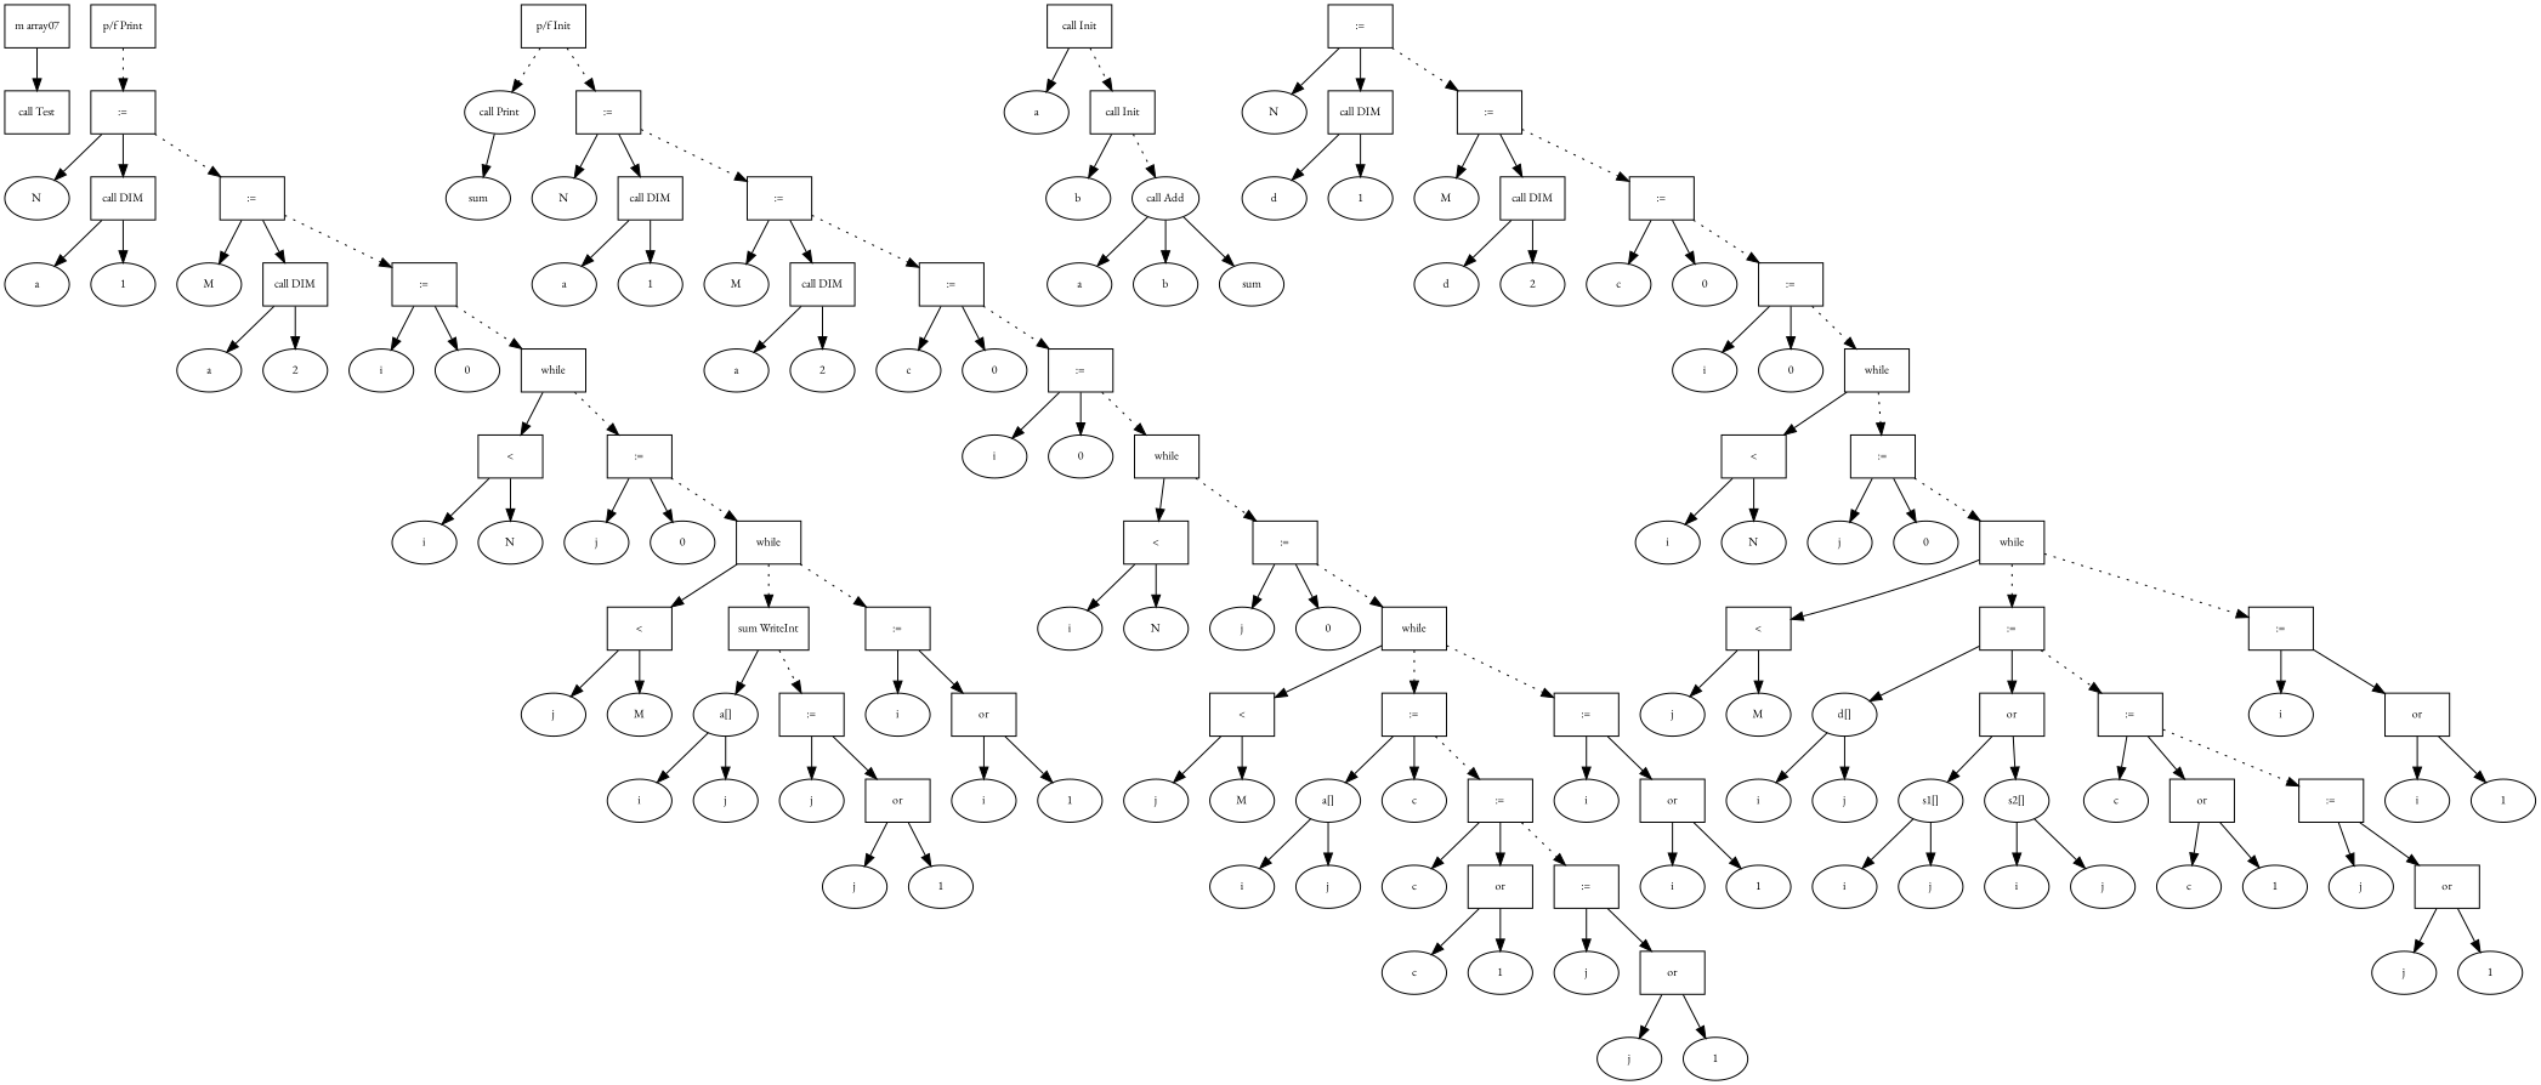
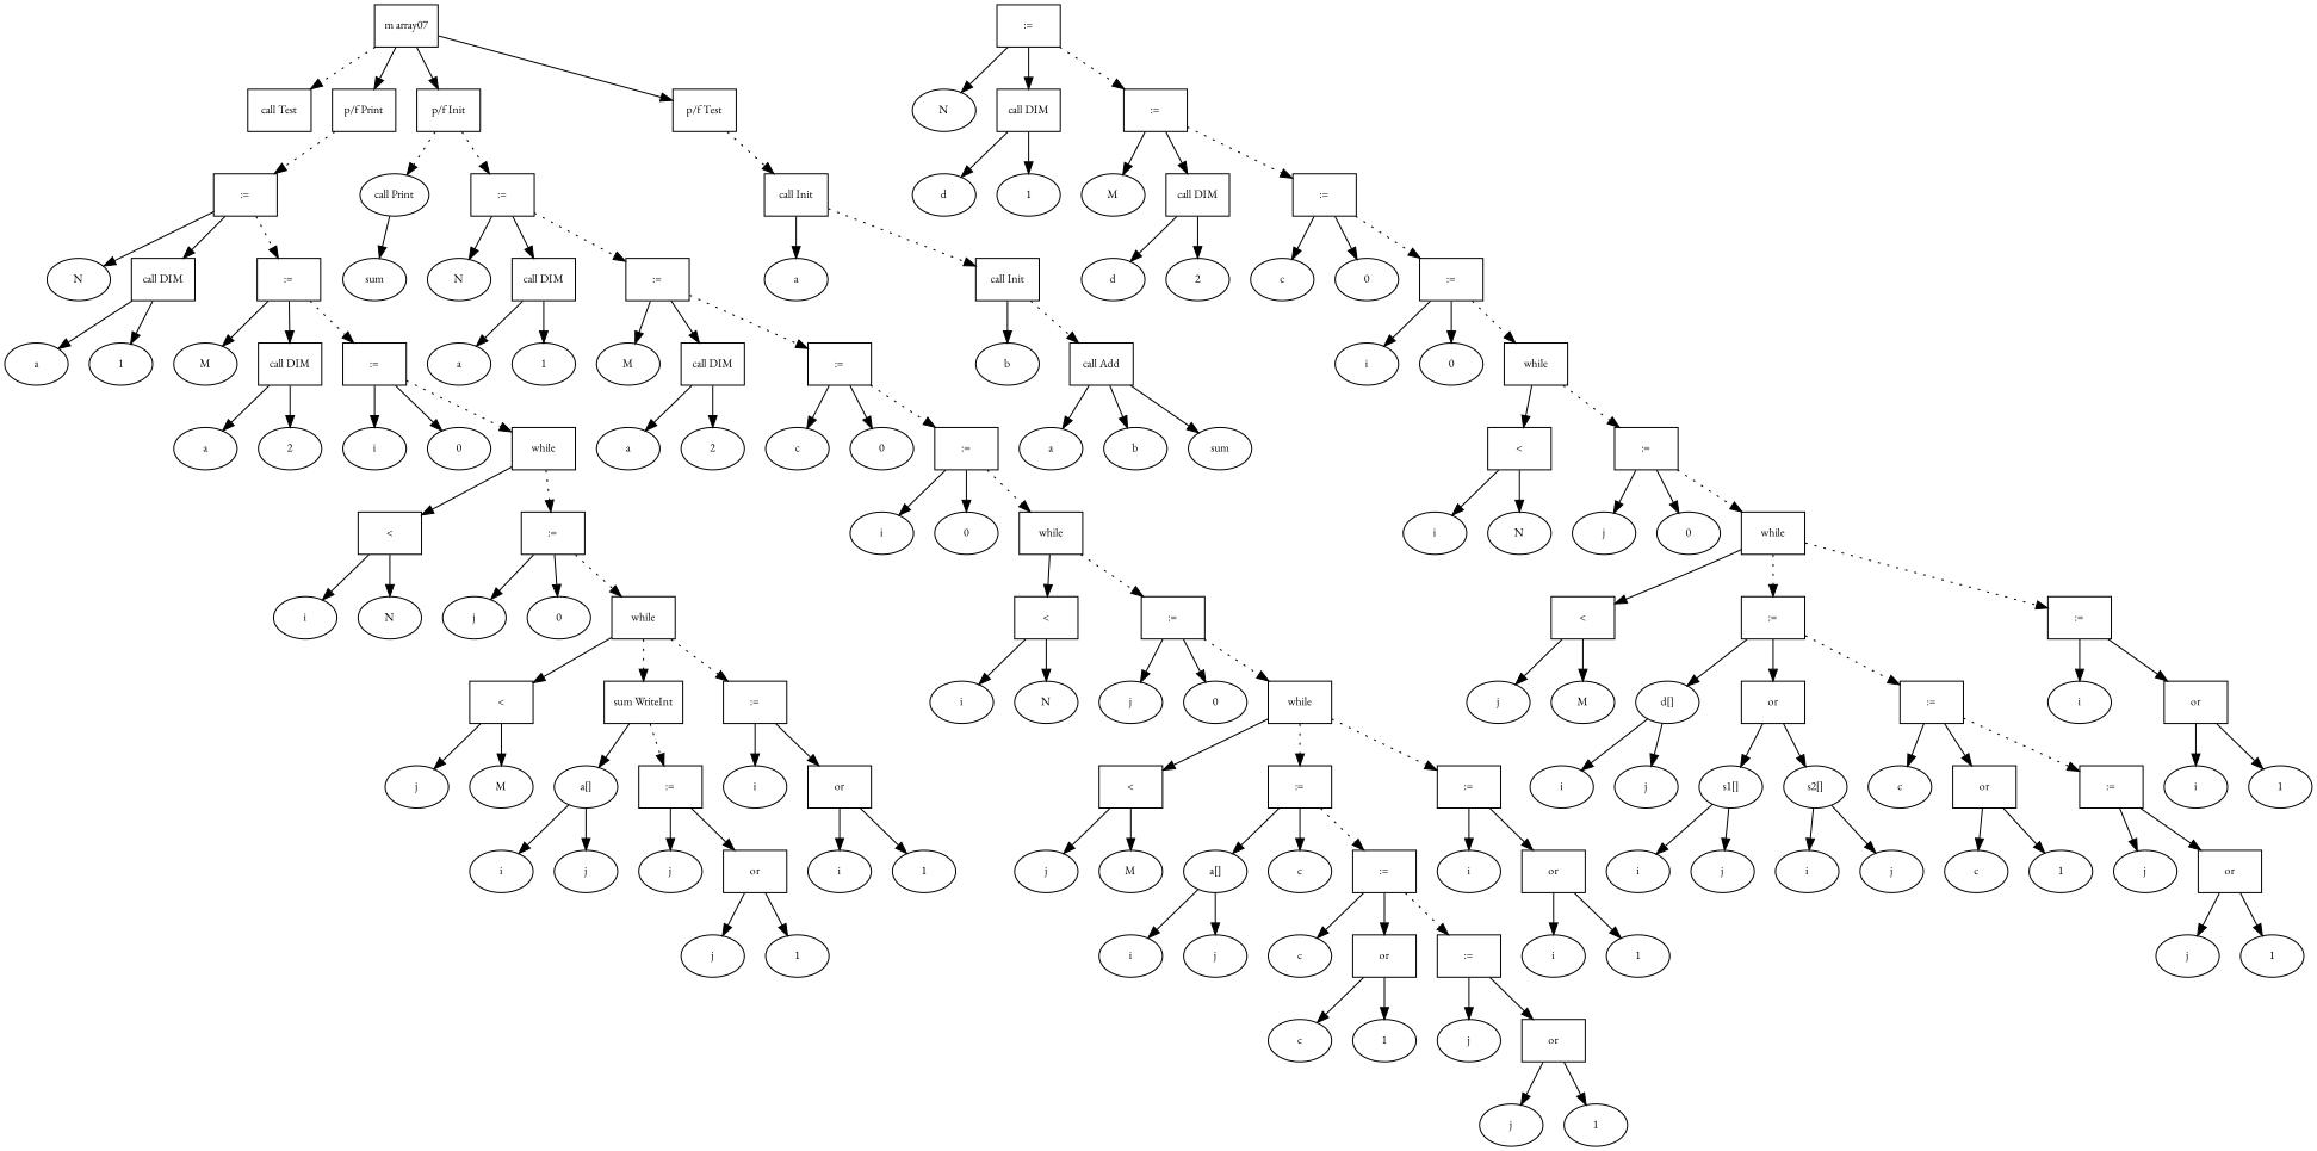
  digraph {
    fontname="EB Garamond"
    fontsize=10
    node [fontname="EB Garamond" fontsize=10 shape=ellipse]
    edge [fontname="EB Garamond" fontsize=10]
    n1 [label="m array07" shape=box]
    n2 [label="call Test" shape=box]
    n3 [label="p/f Print" shape=box]
    n4 [label="p/f Init" shape=box]
+   n5 [label="p/f Test" shape=box]
    n6 [label=":=" shape=box]
    n7 [label="call Print"]
    n8 [label=":=" shape=box]
    n9 [label="call Init" shape=box]
    n10 [label=sum]
    n11 [label=N]
    n12 [label="call DIM" shape=box]
    n13 [label=":=" shape=box]
    n14 [label=a]
    n15 [label=1]
    n16 [label=M]
    n17 [label="call DIM" shape=box]
    n18 [label=":=" shape=box]
    n19 [label=a]
    n20 [label=2]
    n21 [label=i]
    n22 [label=0]
    n23 [label=while shape=box]
    n24 [label="<" shape=box]
    n25 [label=":=" shape=box]
    n26 [label=i]
    n27 [label=N]
    n28 [label=j]
    n29 [label=0]
    n30 [label=while shape=box]
    n31 [label="<" shape=box]
    n32 [label="sum WriteInt" shape=box]
    n33 [label=":=" shape=box]
    n34 [label=j]
    n35 [label=M]
    n36 [label="a[]"]
    n37 [label=":=" shape=box]
    n38 [label=i]
    n39 [label=or shape=box]
    n40 [label=i]
    n41 [label=j]
    n42 [label=j]
    n43 [label=or shape=box]
    n44 [label=j]
    n45 [label=1]
    n46 [label=i]
    n47 [label=1]
    n48 [label=N]
    n49 [label="call DIM" shape=box]
    n50 [label=":=" shape=box]
    n51 [label=a]
    n52 [label=1]
    n53 [label=M]
    n54 [label="call DIM" shape=box]
    n55 [label=":=" shape=box]
    n56 [label=a]
    n57 [label=2]
    n58 [label=c]
    n59 [label=0]
    n60 [label=":=" shape=box]
    n61 [label=i]
    n62 [label=0]
    n63 [label=while shape=box]
    n64 [label="<" shape=box]
    n65 [label=":=" shape=box]
    n66 [label=i]
    n67 [label=N]
    n68 [label=j]
    n69 [label=0]
    n70 [label=while shape=box]
    n71 [label="<" shape=box]
    n72 [label=":=" shape=box]
    n73 [label=":=" shape=box]
    n74 [label=j]
    n75 [label=M]
    n76 [label="a[]"]
    n77 [label=c]
    n78 [label=":=" shape=box]
    n79 [label=i]
    n80 [label=or shape=box]
    n81 [label=i]
    n82 [label=j]
    n83 [label=c]
    n84 [label=or shape=box]
    n85 [label=":=" shape=box]
    n86 [label=c]
    n87 [label=1]
    n88 [label=j]
    n89 [label=or shape=box]
    n90 [label=j]
    n91 [label=1]
    n92 [label=i]
    n93 [label=1]
    n94 [label=":=" shape=box]
    n95 [label=N]
    n96 [label="call DIM" shape=box]
    n97 [label=":=" shape=box]
    n98 [label=d]
    n99 [label=1]
    n100 [label=M]
    n101 [label="call DIM" shape=box]
    n102 [label=":=" shape=box]
    n103 [label=d]
    n104 [label=2]
    n105 [label=c]
    n106 [label=0]
    n107 [label=":=" shape=box]
    n108 [label=i]
    n109 [label=0]
    n110 [label=while shape=box]
    n111 [label="<" shape=box]
    n112 [label=":=" shape=box]
    n113 [label=i]
    n114 [label=N]
    n115 [label=j]
    n116 [label=0]
    n117 [label=while shape=box]
    n118 [label="<" shape=box]
    n119 [label=":=" shape=box]
    n120 [label=":=" shape=box]
    n121 [label=j]
    n122 [label=M]
    n123 [label="d[]"]
    n124 [label=or shape=box]
    n125 [label=":=" shape=box]
    n126 [label=i]
    n127 [label=or shape=box]
    n128 [label=i]
    n129 [label=j]
    n130 [label="s1[]"]
    n131 [label="s2[]"]
    n132 [label=c]
    n133 [label=or shape=box]
    n134 [label=":=" shape=box]
    n135 [label=i]
    n136 [label=j]
    n137 [label=i]
    n138 [label=j]
    n139 [label=c]
    n140 [label=1]
    n141 [label=j]
    n142 [label=or shape=box]
    n143 [label=j]
    n144 [label=1]
    n145 [label=i]
    n146 [label=1]
    n147 [label=a]
    n148 [label="call Init" shape=box]
    n149 [label=b]
-   n150 [label="call Add"]
+   n150 [label="call Add" shape=box]
    n151 [label=a]
    n152 [label=b]
    n153 [label=sum]
-   n1 -> n2 [style=solid]
+   n1 -> n2 [style=dotted]
+   n1 -> n3
+   n1 -> n4
+   n1 -> n5
    n3 -> n6 [style=dotted]
    n4 -> n7 [style=dotted]
    n4 -> n8 [style=dotted]
+   n5 -> n9 [style=dotted]
    n6 -> n11
    n6 -> n12
    n6 -> n13 [style=dotted]
    n7 -> n10
    n8 -> n48
    n8 -> n49
    n8 -> n50 [style=dotted]
    n9 -> n147
    n9 -> n148 [style=dotted]
    n12 -> n14
    n12 -> n15
    n13 -> n16
    n13 -> n17
    n13 -> n18 [style=dotted]
    n17 -> n19
    n17 -> n20
    n18 -> n21
    n18 -> n22
    n18 -> n23 [style=dotted]
    n23 -> n24
    n23 -> n25 [style=dotted]
    n24 -> n26
    n24 -> n27
    n25 -> n28
    n25 -> n29
    n25 -> n30 [style=dotted]
    n30 -> n31
    n30 -> n32 [style=dotted]
    n30 -> n33 [style=dotted]
    n31 -> n34
    n31 -> n35
    n32 -> n36
    n32 -> n37 [style=dotted]
    n33 -> n38
    n33 -> n39
    n36 -> n40
    n36 -> n41
    n37 -> n42
    n37 -> n43
    n39 -> n46
    n39 -> n47
    n43 -> n44
    n43 -> n45
    n49 -> n51
    n49 -> n52
    n50 -> n53
    n50 -> n54
    n50 -> n55 [style=dotted]
    n54 -> n56
    n54 -> n57
    n55 -> n58
    n55 -> n59
    n55 -> n60 [style=dotted]
    n60 -> n61
    n60 -> n62
    n60 -> n63 [style=dotted]
    n63 -> n64
    n63 -> n65 [style=dotted]
    n64 -> n66
    n64 -> n67
    n65 -> n68
    n65 -> n69
    n65 -> n70 [style=dotted]
    n70 -> n71
    n70 -> n72 [style=dotted]
    n70 -> n73 [style=dotted]
    n71 -> n74
    n71 -> n75
    n72 -> n76
    n72 -> n77
    n72 -> n78 [style=dotted]
    n73 -> n79
    n73 -> n80
    n76 -> n81
    n76 -> n82
    n78 -> n83
    n78 -> n84
    n78 -> n85 [style=dotted]
    n80 -> n92
    n80 -> n93
    n84 -> n86
    n84 -> n87
    n85 -> n88
    n85 -> n89
    n89 -> n90
    n89 -> n91
    n94 -> n95
    n94 -> n96
    n94 -> n97 [style=dotted]
    n96 -> n98
    n96 -> n99
    n97 -> n100
    n97 -> n101
    n97 -> n102 [style=dotted]
    n101 -> n103
    n101 -> n104
    n102 -> n105
    n102 -> n106
    n102 -> n107 [style=dotted]
    n107 -> n108
    n107 -> n109
    n107 -> n110 [style=dotted]
    n110 -> n111
    n110 -> n112 [style=dotted]
    n111 -> n113
    n111 -> n114
    n112 -> n115
    n112 -> n116
    n112 -> n117 [style=dotted]
    n117 -> n118
    n117 -> n119 [style=dotted]
    n117 -> n120 [style=dotted]
    n118 -> n121
    n118 -> n122
    n119 -> n123
    n119 -> n124
    n119 -> n125 [style=dotted]
    n120 -> n126
    n120 -> n127
    n123 -> n128
    n123 -> n129
    n124 -> n130
    n124 -> n131
    n125 -> n132
    n125 -> n133
    n125 -> n134 [style=dotted]
    n127 -> n145
    n127 -> n146
    n130 -> n135
    n130 -> n136
    n131 -> n137
    n131 -> n138
    n133 -> n139
    n133 -> n140
    n134 -> n141
    n134 -> n142
    n142 -> n143
    n142 -> n144
    n148 -> n149
    n148 -> n150 [style=dotted]
    n150 -> n151
    n150 -> n152
    n150 -> n153
  }
